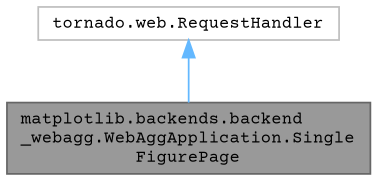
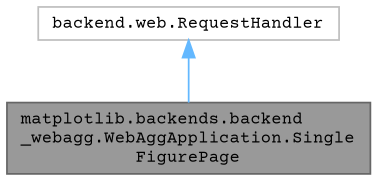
  digraph {
    fontname="Courier Prime"
    node [fontname="Courier Prime" fontsize=10 shape=box style=filled]
    n1 [color=gray40 fillcolor=grey60 fontcolor=black height=0.2 label="matplotlib.backends.backend\l_webagg.WebAggApplication.Single\lFigurePage" width=0.4]
-   n2 [color=grey75 fillcolor=white height=0.2 label="tornado.web.RequestHandler" width=0.4]
+   n2 [color=grey75 fillcolor=white height=0.2 label="backend.web.RequestHandler" width=0.4]
    n2 -> n1 [color=steelblue1 dir=back fontname="Courier Prime" fontsize=10 labelfontname=Helvetica labelfontsize=10 style=solid]
  }
